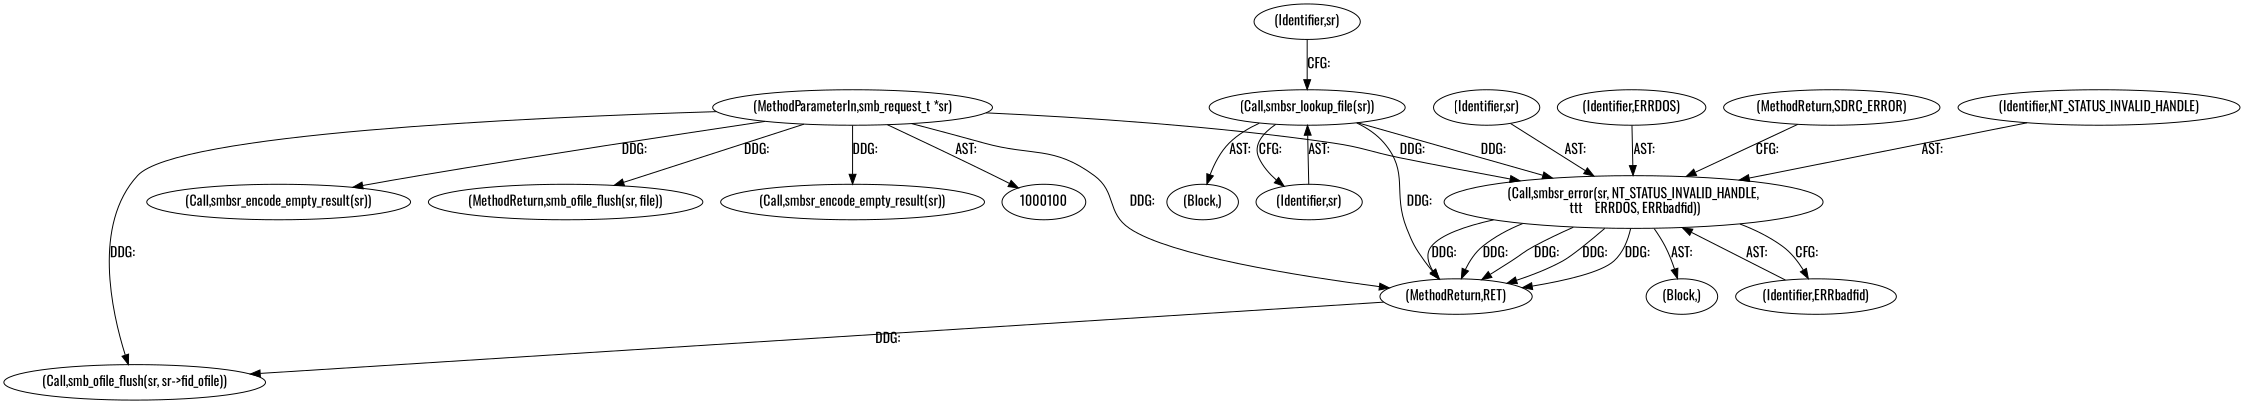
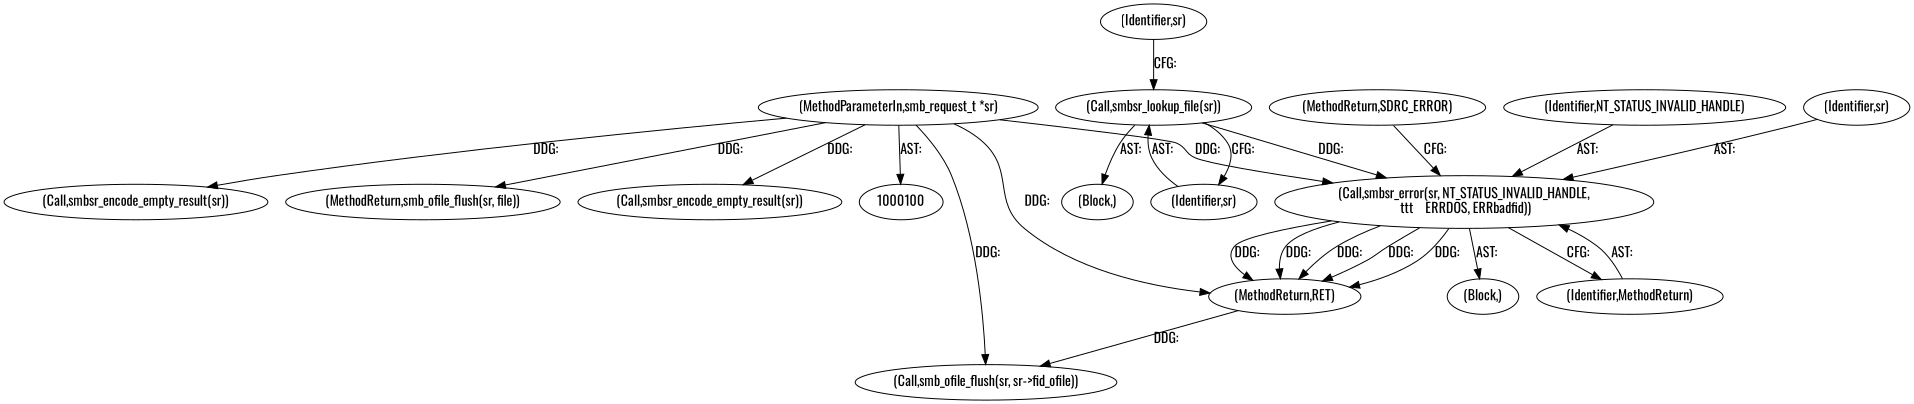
  digraph {
    fontname=Oswald
    node [fontname=Oswald]
    edge [fontname=Oswald]
    n1 [label="(Call,smbsr_error(sr, NT_STATUS_INVALID_HANDLE,\n \t\t\t    ERRDOS, ERRbadfid))"]
    n2 [label="(MethodReturn,RET)"]
    n3 [label="(Block,)"]
-   n4 [label="(Identifier,ERRbadfid)"]
+   n4 [label="(Identifier,MethodReturn)"]
    n5 [label="(Call,smb_ofile_flush(sr, sr->fid_ofile))"]
    n6 [label="(Call,smbsr_lookup_file(sr))"]
    n7 [label="(Identifier,sr)"]
    n8 [label="(Block,)"]
    n9 [label="(MethodParameterIn,smb_request_t *sr)"]
    n10 [label="(Call,smbsr_encode_empty_result(sr))"]
    n11 [label="(MethodReturn,smb_ofile_flush(sr, file))"]
    n12 [label="(Call,smbsr_encode_empty_result(sr))"]
    1000100
    n14 [label="(MethodReturn,SDRC_ERROR)"]
    n15 [label="(Identifier,NT_STATUS_INVALID_HANDLE)"]
    n16 [label="(Identifier,sr)"]
-   n17 [label="(Identifier,ERRDOS)"]
    n18 [label="(Identifier,sr)"]
    n1 -> n2 [label="DDG: "]
    n1 -> n2 [label="DDG: "]
    n1 -> n2 [label="DDG: "]
    n1 -> n2 [label="DDG: "]
    n1 -> n2 [label="DDG: "]
    n1 -> n3 [label="AST: "]
    n1 -> n4 [label="CFG: "]
    n2 -> n5 [label="DDG: "]
    n4 -> n1 [label="AST: "]
    n6 -> n1 [label="DDG: "]
-   n6 -> n2 [label="DDG: "]
    n6 -> n7 [label="CFG: "]
    n6 -> n8 [label="AST: "]
    n7 -> n6 [label="AST: "]
    n9 -> n1 [label="DDG: "]
    n9 -> n2 [label="DDG: "]
    n9 -> n5 [label="DDG: "]
    n9 -> n10 [label="DDG: "]
    n9 -> n11 [label="DDG: "]
    n9 -> n12 [label="DDG: "]
    n9 -> 1000100 [label="AST: "]
    n14 -> n1 [label="CFG: "]
    n15 -> n1 [label="AST: "]
    n16 -> n1 [label="AST: "]
-   n17 -> n1 [label="AST: "]
    n18 -> n6 [label="CFG: "]
  }
